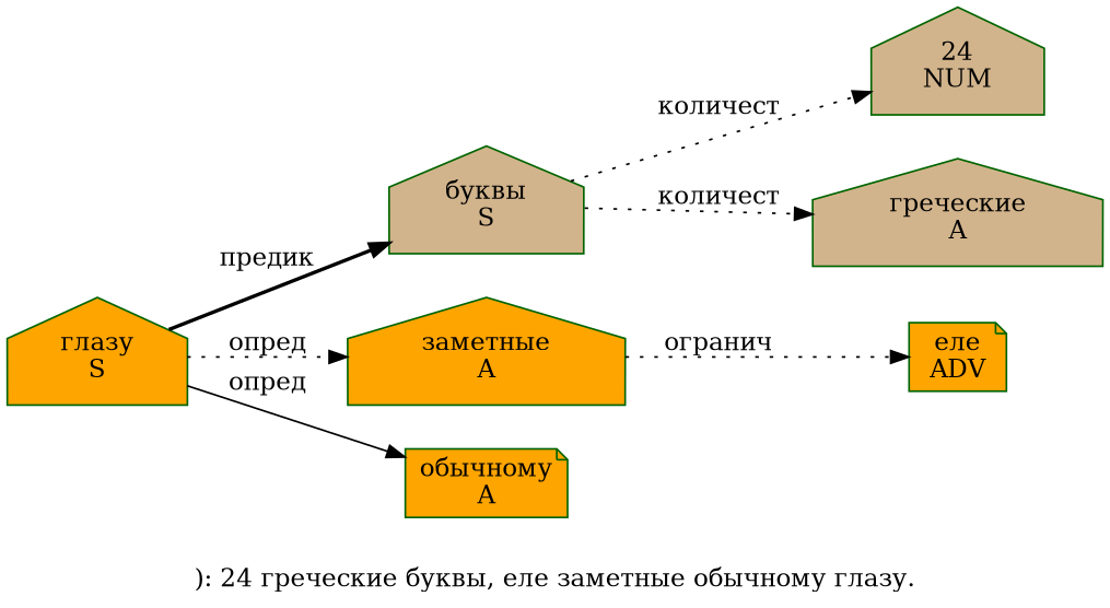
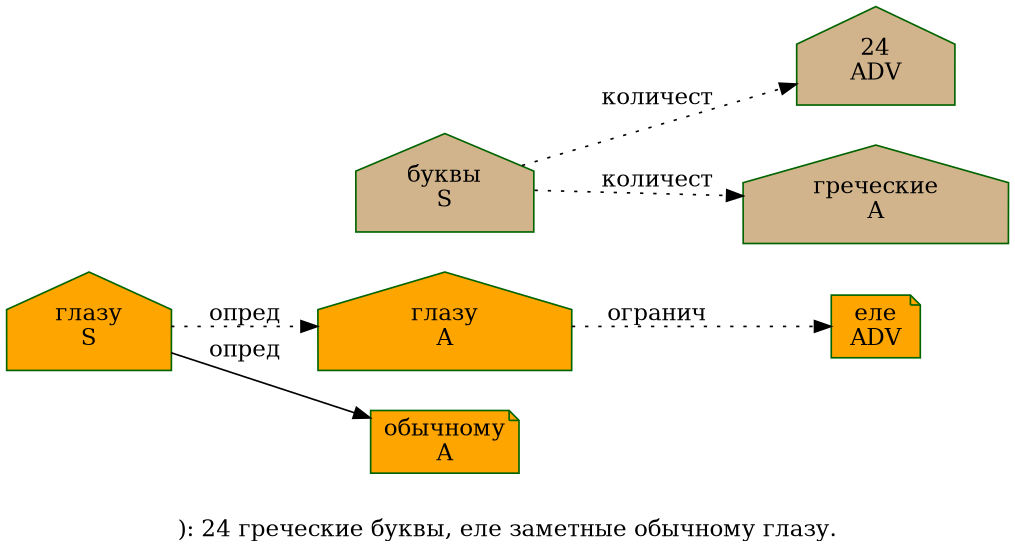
  digraph {
    label="): 24 греческие буквы, еле заметные обычному глазу."
    rankdir=LR
    node [color=darkgreen fillcolor=orange penwidth=1 shape=house style=filled]
    edge [style=dotted]
-   n1 [fillcolor=tan label="24\nNUM"]
+   n1 [fillcolor=tan label="24\nADV"]
    n2 [fillcolor=tan label="греческие\nA"]
    n3 [fillcolor=tan label="буквы\nS"]
    n4 [label="еле\nADV" shape=note]
-   n5 [label="заметные\nA"]
+   n5 [label="глазу\nA"]
    n6 [label="обычному\nA" shape=note]
    n7 [label="глазу\nS"]
    n3 -> n1 [label="количест"]
    n3 -> n2 [label="количест"]
    n5 -> n4 [label="огранич"]
-   n7 -> n3 [label="предик" style=bold]
    n7 -> n5 [label="опред"]
    n7 -> n6 [label="опред" style=solid]
  }
